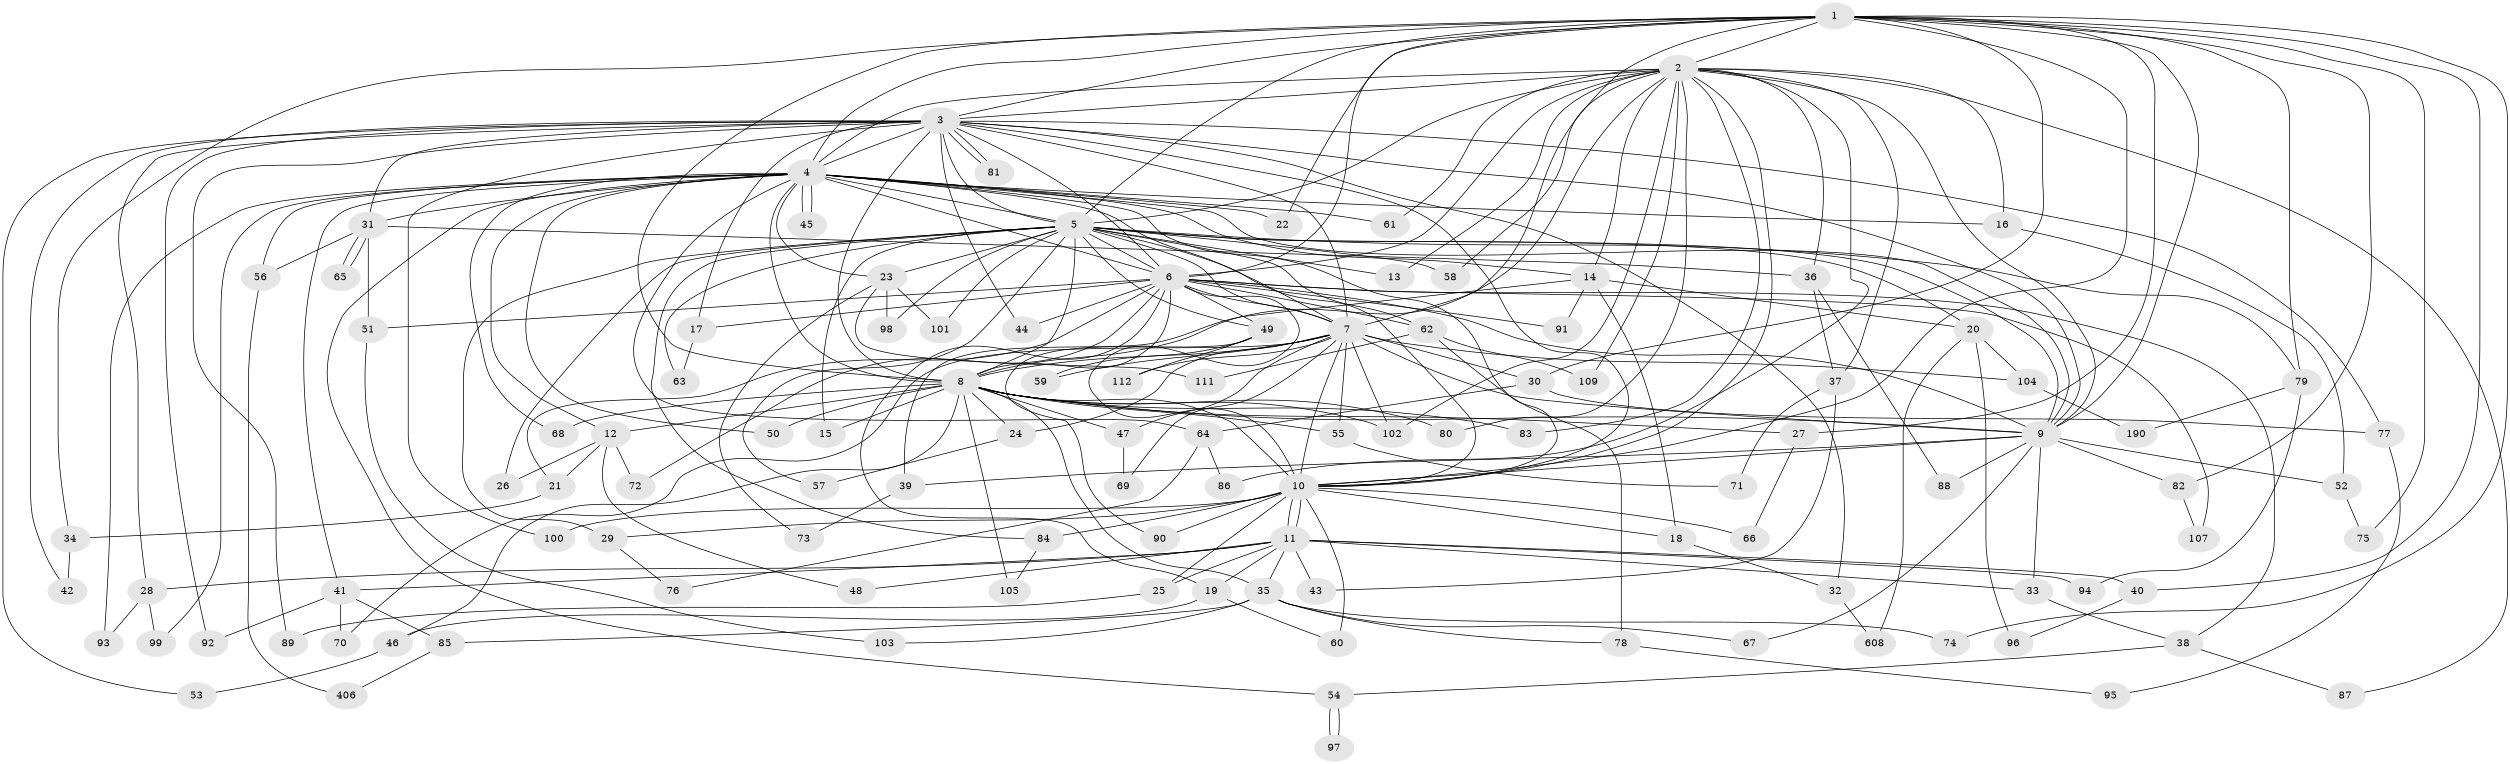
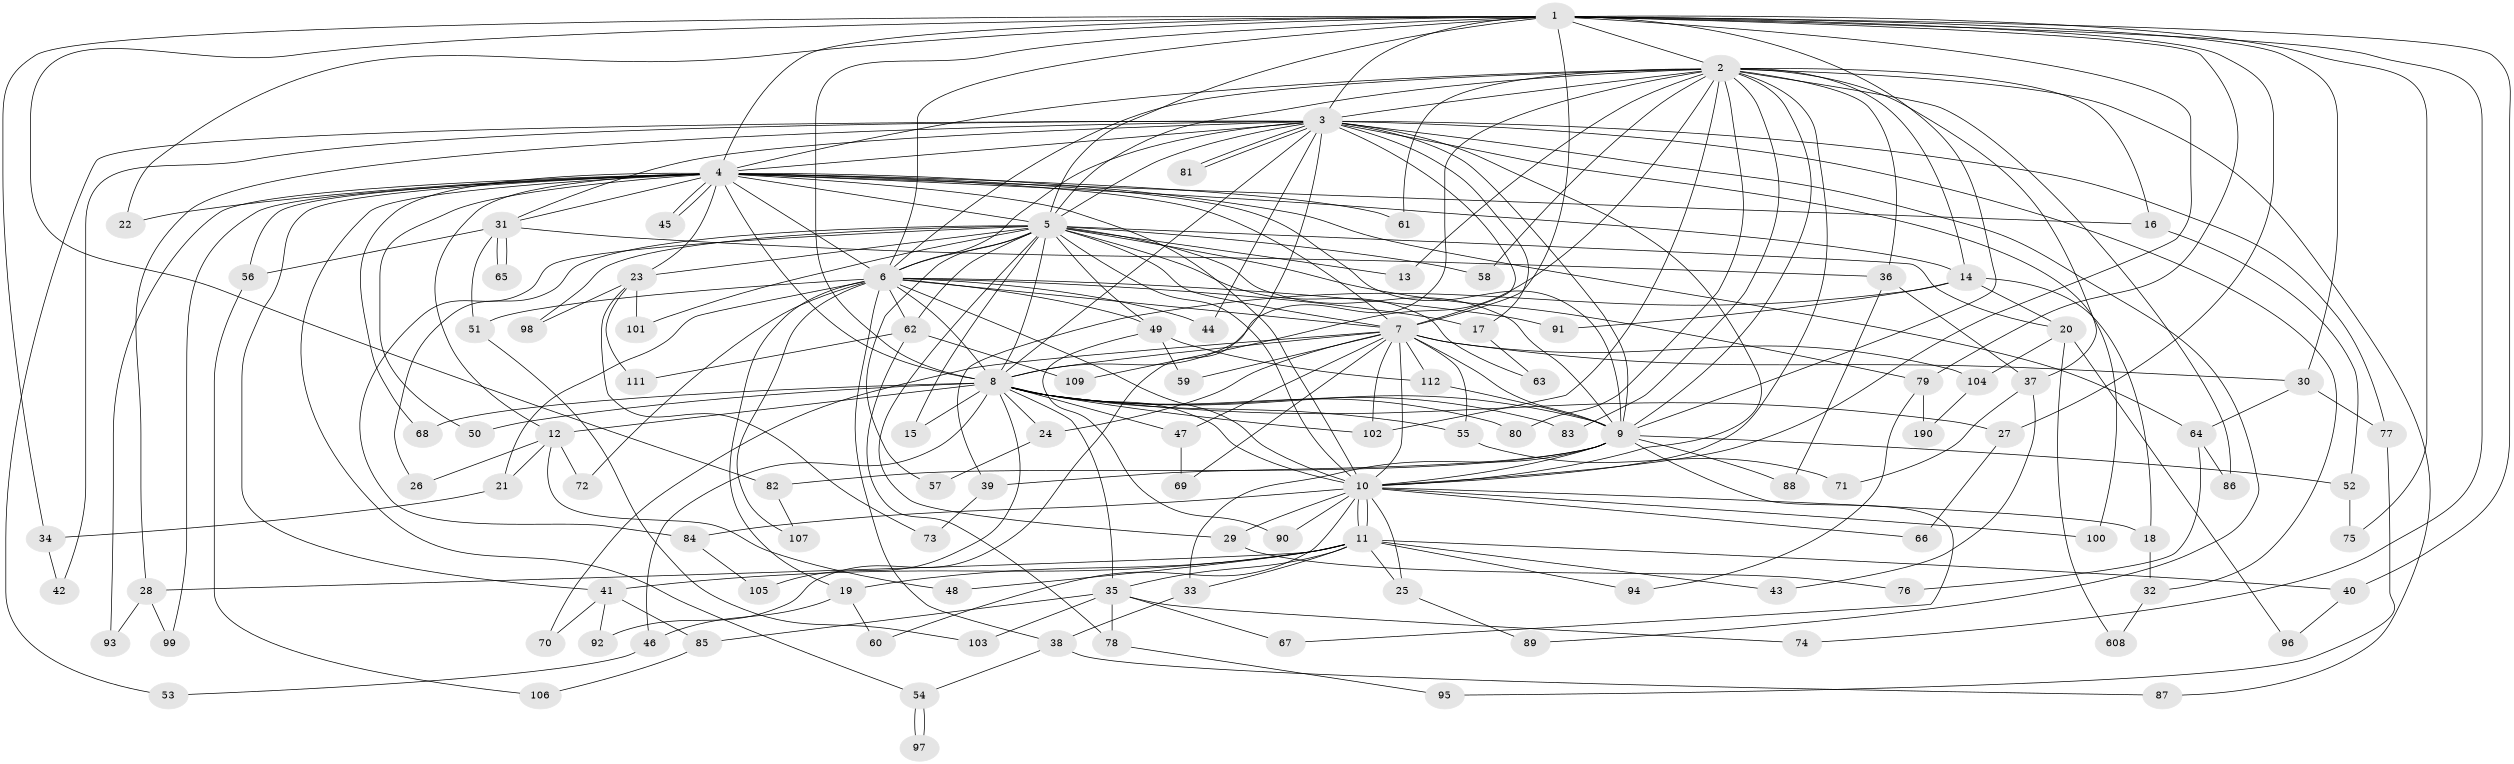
  graph {
    fontname="DejaVu Serif"
    node [color=gray90 fontname="DejaVu Serif" style=filled]
    edge [fontname="DejaVu Serif"]
    1
    2
    3
    4
    5
    6
    7
    8
    9
    10
    22
    27
    30
    34
    40
    74
    75
    79
    82
    13
    14
    16
    36
    37
    58
    61
    80
    83
    86
    87
    102
    109
    17
    28
    31
    32
    42
    44
    53
    77
    81
    89
    92
    100
    12
    23
    41
    45
    50
    54
    56
    64
    68
    93
    99
    15
    20
    26
    29
    49
    57
    62
    63
    84
    98
    101
    19
    21
    38
    51
    72
    91
    107
    24
    47
    55
    59
    69
    70
    104
    112
    35
    46
    105
    33
    39
    52
    67
    88
    11
    18
    25
    60
    66
    90
    96
    94
    n98 [label=190]
    43
    71
    65
    n102 [label=608]
    95
    48
    73
    111
    85
    97
-   106 [label=406]
+   106
    76
    78
    103
    1 -- 2
    1 -- 3
    1 -- 4
    1 -- 5
    1 -- 6
    1 -- 7
    1 -- 8
    1 -- 9
    1 -- 10
    1 -- 22
    1 -- 27
    1 -- 30
    1 -- 34
    1 -- 40
    1 -- 74
    1 -- 75
    1 -- 79
    1 -- 82
    2 -- 3
    2 -- 4
    2 -- 5
    2 -- 6
    2 -- 8
    2 -- 9
    2 -- 10
    2 -- 13
    2 -- 14
    2 -- 16
    2 -- 36
    2 -- 37
    2 -- 58
    2 -- 61
    2 -- 80
    2 -- 83
    2 -- 86
    2 -- 87
    2 -- 102
    2 -- 109
    3 -- 4
    3 -- 5
    3 -- 6
    3 -- 7
    3 -- 8
    3 -- 9
    3 -- 10
    3 -- 17
    3 -- 28
    3 -- 31
    3 -- 32
    3 -- 42
    3 -- 44
    3 -- 53
    3 -- 77
    3 -- 81
    3 -- 81
    3 -- 89
    3 -- 92
    3 -- 100
    4 -- 5
    4 -- 6
    4 -- 7
    4 -- 8
    4 -- 9
    4 -- 10
    4 -- 22
    4 -- 14
    4 -- 16
    4 -- 61
    4 -- 31
    4 -- 12
    4 -- 23
    4 -- 41
    4 -- 45
    4 -- 45
    4 -- 50
    4 -- 54
    4 -- 56
    4 -- 64
    4 -- 68
    4 -- 93
    4 -- 99
    5 -- 6
    5 -- 7
    5 -- 8
    5 -- 9
    5 -- 10
    5 -- 79
    5 -- 13
    5 -- 58
    5 -- 23
    5 -- 15
    5 -- 20
    5 -- 26
    5 -- 29
    5 -- 49
    5 -- 57
    5 -- 62
    5 -- 63
    5 -- 84
    5 -- 98
    5 -- 101
    6 -- 7
    6 -- 8
-   6 -- 9
+   112 -- 9
    6 -- 10
    6 -- 17
    6 -- 44
    6 -- 49
    6 -- 62
    6 -- 19
    6 -- 21
    6 -- 38
    6 -- 51
    6 -- 72
    6 -- 91
    6 -- 107
    7 -- 8
    7 -- 9
    7 -- 10
    7 -- 30
    7 -- 24
    7 -- 47
    7 -- 55
    7 -- 59
    7 -- 69
    7 -- 70
    7 -- 104
    7 -- 112
    8 -- 9
    8 -- 10
    8 -- 27
    8 -- 80
    8 -- 83
    8 -- 102
    8 -- 12
    8 -- 50
    8 -- 68
    8 -- 15
    8 -- 24
    8 -- 47
    8 -- 55
    8 -- 35
    8 -- 46
    8 -- 105
    9 -- 10
    9 -- 82
    9 -- 33
    9 -- 39
    9 -- 52
    9 -- 67
    9 -- 88
    10 -- 100
    10 -- 29
    10 -- 84
    10 -- 11
    10 -- 11
    10 -- 18
    10 -- 25
    10 -- 60
    10 -- 66
    10 -- 90
    27 -- 66
    30 -- 77
    30 -- 64
    34 -- 42
    40 -- 96
    79 -- 94
    79 -- n98
    82 -- 107
    14 -- 20
    14 -- 91
    14 -- 39
    14 -- 18
    16 -- 52
    36 -- 37
    36 -- 88
    37 -- 43
    37 -- 71
    102 -- 7
    17 -- 63
    28 -- 93
    28 -- 99
    31 -- 36
    31 -- 56
    31 -- 51
    31 -- 65
    31 -- 65
    32 -- n102
    77 -- 95
    12 -- 26
    12 -- 21
    12 -- 72
    12 -- 48
    23 -- 98
    23 -- 101
    23 -- 73
    23 -- 111
    41 -- 92
    41 -- 70
    41 -- 85
    54 -- 97
    54 -- 97
    56 -- 106
    64 -- 86
    64 -- 76
    20 -- 104
    20 -- 96
    20 -- n102
    29 -- 76
    49 -- 59
    49 -- 112
    49 -- 90
    62 -- 109
    62 -- 111
    62 -- 78
    84 -- 105
    19 -- 46
    19 -- 60
    21 -- 34
    38 -- 87
    38 -- 54
    51 -- 103
    24 -- 57
    47 -- 69
    55 -- 71
    104 -- n98
    35 -- 74
    35 -- 67
    35 -- 85
    35 -- 78
    35 -- 103
    46 -- 53
    33 -- 38
    39 -- 73
    52 -- 75
    11 -- 40
    11 -- 28
    11 -- 41
    11 -- 19
    11 -- 35
    11 -- 33
    11 -- 25
    11 -- 94
    11 -- 43
    11 -- 48
    18 -- 32
    25 -- 89
    85 -- 106
    78 -- 95
  }
